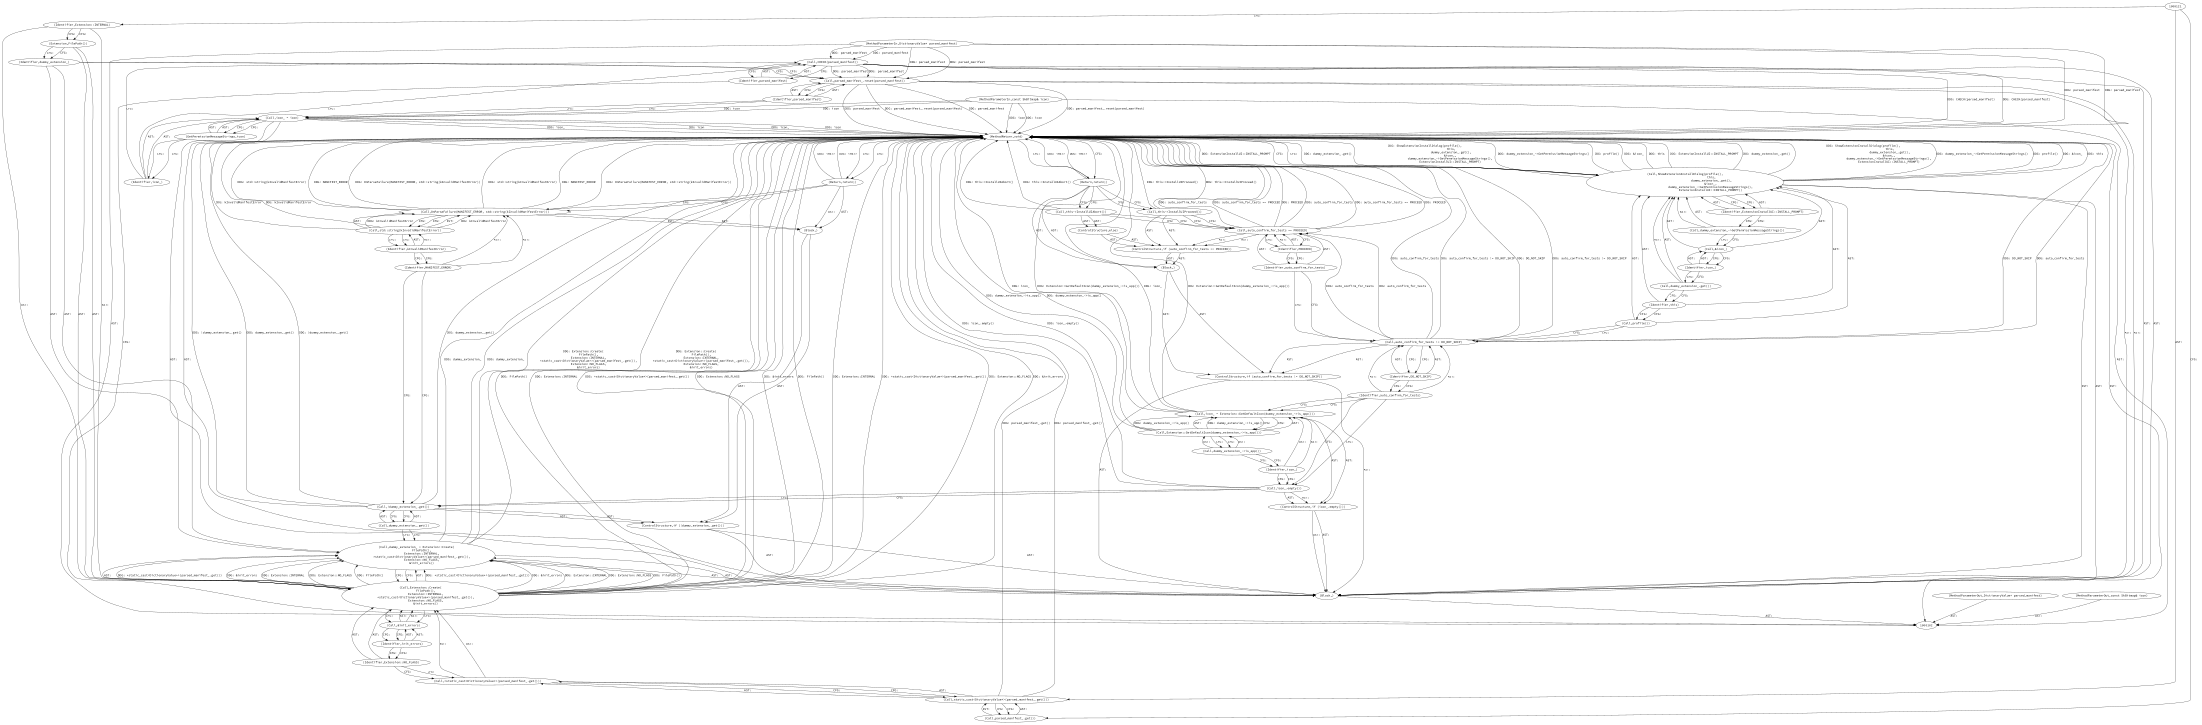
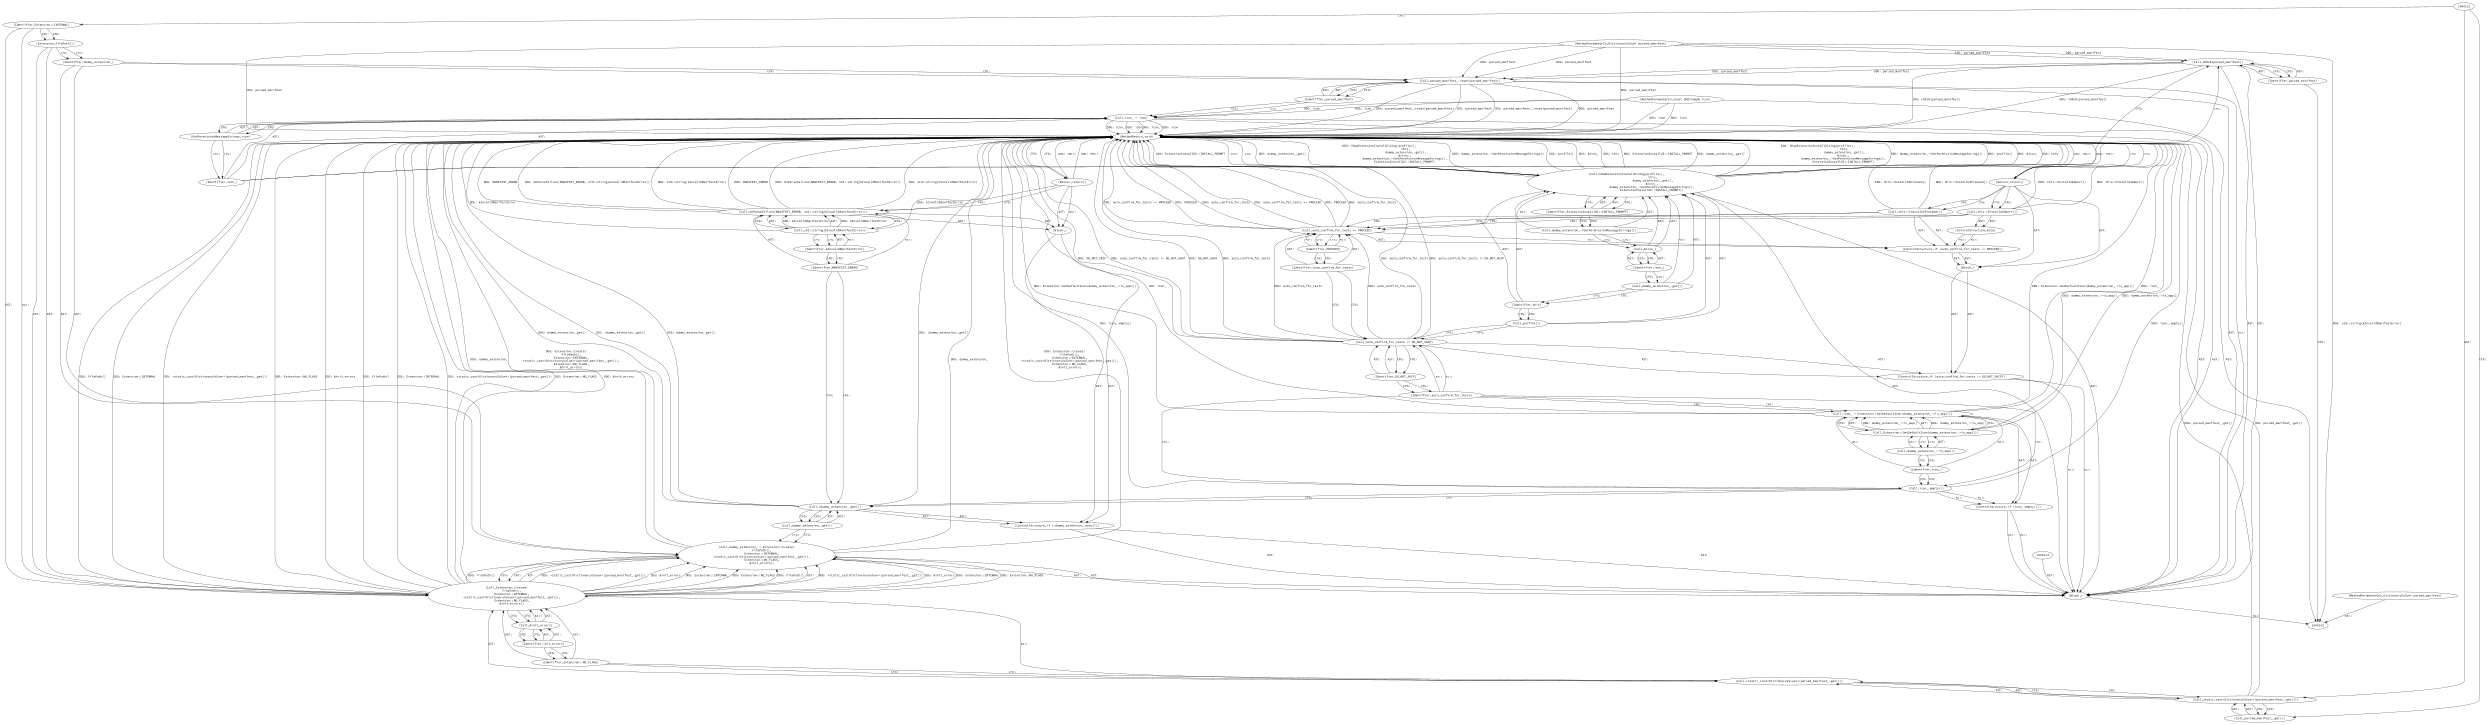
  digraph {
    fontname="Source Code Pro"
    node [fontname="Source Code Pro"]
    edge [fontname="Source Code Pro"]
    n1 [label="(MethodReturn,void)"]
    n2 [label="(Return,return;)"]
    n3 [label="(Return,return;)"]
    n4 [label="(Call,ShowExtensionInstallDialog(profile(),\n                              this,\n                              dummy_extension_.get(),\n                             &icon_,\n                             dummy_extension_->GetPermissionMessageStrings(),\n                             ExtensionInstallUI::INSTALL_PROMPT))"]
    1000102
    n6 [label="(Block,)"]
    n7 [label="(Call,OnParseFailure(MANIFEST_ERROR, std::string(kInvalidManifestError)))"]
    n8 [label="(Block,)"]
    n9 [label="(Call,this->InstallUIProceed())"]
    n10 [label="(Call,this->InstallUIAbort())"]
    n11 [label="(Block,)"]
    n12 [label="(Identifier,ExtensionInstallUI::INSTALL_PROMPT)"]
    n13 [label="(Identifier,Extension::INTERNAL)"]
    n14 [label="(Call,Extension::Create(\n      FilePath(),\n      Extension::INTERNAL,\n      *static_cast<DictionaryValue*>(parsed_manifest_.get()),\n      Extension::NO_FLAGS,\n      &init_errors))"]
    n15 [label="(Extension,FilePath())"]
    n16 [label="(Call,&init_errors)"]
    n17 [label="(Call,dummy_extension_ = Extension::Create(\n      FilePath(),\n      Extension::INTERNAL,\n      *static_cast<DictionaryValue*>(parsed_manifest_.get()),\n      Extension::NO_FLAGS,\n      &init_errors))"]
    n18 [label="(Identifier,dummy_extension_)"]
    n19 [label="(Call,parsed_manifest_.get())"]
    n20 [label="(Call,static_cast<DictionaryValue*>(parsed_manifest_.get()))"]
    n21 [label="(Call,*static_cast<DictionaryValue*>(parsed_manifest_.get()))"]
    1000121
    n23 [label="(Identifier,Extension::NO_FLAGS)"]
    n24 [label="(Identifier,init_errors)"]
-   n25 [label="(ControlStructure,if (!dummy_extension_.get()))"]
+   n25 [label="(ControlStructure,if (!dummy_extension_.auto()))"]
    n26 [label="(Call,!dummy_extension_.get())"]
    n27 [label="(Call,dummy_extension_.get())"]
    n28 [label="(Identifier,MANIFEST_ERROR)"]
    n29 [label="(Call,std::string(kInvalidManifestError))"]
    n30 [label="(Identifier,kInvalidManifestError)"]
    n31 [label="(ControlStructure,if (icon_.empty()))"]
    n32 [label="(Call,icon_.empty())"]
    n33 [label="(Call,Extension::GetDefaultIcon(dummy_extension_->is_app()))"]
    n34 [label="(Call,dummy_extension_->is_app())"]
    n35 [label="(Call,icon_ = Extension::GetDefaultIcon(dummy_extension_->is_app()))"]
    n36 [label="(Identifier,icon_)"]
    n37 [label="(MethodParameterIn,DictionaryValue* parsed_manifest)"]
    n38 [label="(Call,CHECK(parsed_manifest))"]
    n39 [label="(Call,parsed_manifest_.reset(parsed_manifest))"]
    n40 [label="(Identifier,parsed_manifest)"]
    n41 [label="(Identifier,parsed_manifest)"]
    n42 [label="(MethodParameterOut,DictionaryValue* parsed_manifest)"]
    n43 [label="(MethodParameterIn,const SkBitmap& icon)"]
    n44 [label="(Call,icon_ = icon)"]
    n45 [label="(GetPermissionMessageStrings,icon)"]
-   n46 [label="(MethodParameterOut,const SkBitmap& icon)"]
    n47 [label="(ControlStructure,if (auto_confirm_for_tests != DO_NOT_SKIP))"]
    n48 [label="(Identifier,DO_NOT_SKIP)"]
    n49 [label="(Call,auto_confirm_for_tests != DO_NOT_SKIP)"]
    n50 [label="(Identifier,auto_confirm_for_tests)"]
    n51 [label="(Call,auto_confirm_for_tests == PROCEED)"]
    n52 [label="(Identifier,PROCEED)"]
    n53 [label="(ControlStructure,if (auto_confirm_for_tests == PROCEED))"]
    n54 [label="(Identifier,auto_confirm_for_tests)"]
    n55 [label="(ControlStructure,else)"]
    n56 [label="(Call,dummy_extension_->GetPermissionMessageStrings())"]
    n57 [label="(Call,profile())"]
    n58 [label="(Identifier,this)"]
    n59 [label="(Call,dummy_extension_.get())"]
    n60 [label="(Call,&icon_)"]
    n61 [label="(Identifier,icon_)"]
    n62 [label="(Identifier,icon_)"]
+   1000113
    n1 -> n2 [label="CFG: "]
    n1 -> n2 [label="CFG: "]
    n1 -> n3 [label="CFG: "]
    n1 -> n3 [label="CFG: "]
    n1 -> n4 [label="CFG: "]
    n1 -> n4 [label="CFG: "]
-   n1 -> 1000102 [label="AST: "]
    n2 -> n1 [label="DDG: <RET>"]
    n2 -> n1 [label="DDG: <RET>"]
    n2 -> n6 [label="AST: "]
    n2 -> n6 [label="AST: "]
    n2 -> n7 [label="CFG: "]
    n2 -> n7 [label="CFG: "]
    n3 -> n1 [label="DDG: <RET>"]
    n3 -> n1 [label="DDG: <RET>"]
    n3 -> n8 [label="AST: "]
    n3 -> n8 [label="AST: "]
    n3 -> n9 [label="CFG: "]
    n3 -> n9 [label="CFG: "]
    n3 -> n10 [label="CFG: "]
    n3 -> n10 [label="CFG: "]
    n4 -> n1 [label="DDG: dummy_extension_.get()"]
    n4 -> n1 [label="DDG: ShowExtensionInstallDialog(profile(),\n                              this,\n                              dummy_extension_.get(),\n                             &icon_,\n                             dummy_extension_->GetPermissionMessageStrings(),\n                             ExtensionInstallUI::INSTALL_PROMPT)"]
    n4 -> n1 [label="DDG: dummy_extension_->GetPermissionMessageStrings()"]
    n4 -> n1 [label="DDG: profile()"]
    n4 -> n1 [label="DDG: &icon_"]
    n4 -> n1 [label="DDG: this"]
    n4 -> n1 [label="DDG: ExtensionInstallUI::INSTALL_PROMPT"]
    n4 -> n1 [label="DDG: dummy_extension_.get()"]
    n4 -> n1 [label="DDG: ShowExtensionInstallDialog(profile(),\n                              this,\n                              dummy_extension_.get(),\n                             &icon_,\n                             dummy_extension_->GetPermissionMessageStrings(),\n                             ExtensionInstallUI::INSTALL_PROMPT)"]
    n4 -> n1 [label="DDG: dummy_extension_->GetPermissionMessageStrings()"]
    n4 -> n1 [label="DDG: profile()"]
    n4 -> n1 [label="DDG: &icon_"]
    n4 -> n1 [label="DDG: this"]
    n4 -> n1 [label="DDG: ExtensionInstallUI::INSTALL_PROMPT"]
    n4 -> n11 [label="AST: "]
    n4 -> n11 [label="AST: "]
    n4 -> n12 [label="CFG: "]
    n4 -> n12 [label="CFG: "]
    n6 -> n25 [label="AST: "]
    n6 -> n25 [label="AST: "]
    n7 -> n1 [label="DDG: OnParseFailure(MANIFEST_ERROR, std::string(kInvalidManifestError))"]
    n7 -> n1 [label="DDG: std::string(kInvalidManifestError)"]
    n7 -> n1 [label="DDG: MANIFEST_ERROR"]
    n7 -> n1 [label="DDG: OnParseFailure(MANIFEST_ERROR, std::string(kInvalidManifestError))"]
    n7 -> n1 [label="DDG: std::string(kInvalidManifestError)"]
    n7 -> n1 [label="DDG: MANIFEST_ERROR"]
    n7 -> n6 [label="AST: "]
    n7 -> n6 [label="AST: "]
    n7 -> n29 [label="CFG: "]
    n7 -> n29 [label="CFG: "]
    n8 -> n47 [label="AST: "]
    n8 -> n47 [label="AST: "]
    n9 -> n1 [label="DDG: this->InstallUIProceed()"]
    n9 -> n1 [label="DDG: this->InstallUIProceed()"]
    n9 -> n51 [label="CFG: "]
    n9 -> n51 [label="CFG: "]
    n9 -> n53 [label="AST: "]
    n9 -> n53 [label="AST: "]
    n10 -> n1 [label="DDG: this->InstallUIAbort()"]
    n10 -> n1 [label="DDG: this->InstallUIAbort()"]
    n10 -> n51 [label="CFG: "]
    n10 -> n51 [label="CFG: "]
    n10 -> n55 [label="AST: "]
    n10 -> n55 [label="AST: "]
    n11 -> 1000102 [label="AST: "]
    n12 -> n4 [label="AST: "]
    n12 -> n4 [label="AST: "]
    n12 -> n56 [label="CFG: "]
    n12 -> n56 [label="CFG: "]
    n13 -> n14 [label="AST: "]
    n13 -> n14 [label="AST: "]
    n13 -> n15 [label="CFG: "]
    n13 -> n15 [label="CFG: "]
    n14 -> n1 [label="DDG: FilePath()"]
    n14 -> n1 [label="DDG: Extension::INTERNAL"]
    n14 -> n1 [label="DDG: *static_cast<DictionaryValue*>(parsed_manifest_.get())"]
    n14 -> n1 [label="DDG: Extension::NO_FLAGS"]
    n14 -> n1 [label="DDG: &init_errors"]
    n14 -> n1 [label="DDG: FilePath()"]
    n14 -> n1 [label="DDG: Extension::INTERNAL"]
    n14 -> n1 [label="DDG: *static_cast<DictionaryValue*>(parsed_manifest_.get())"]
    n14 -> n1 [label="DDG: Extension::NO_FLAGS"]
    n14 -> n1 [label="DDG: &init_errors"]
    n14 -> n16 [label="CFG: "]
    n14 -> n16 [label="CFG: "]
    n14 -> n17 [label="AST: "]
    n14 -> n17 [label="DDG: *static_cast<DictionaryValue*>(parsed_manifest_.get())"]
    n14 -> n17 [label="DDG: &init_errors"]
    n14 -> n17 [label="DDG: Extension::INTERNAL"]
    n14 -> n17 [label="DDG: Extension::NO_FLAGS"]
    n14 -> n17 [label="DDG: FilePath()"]
    n14 -> n17 [label="AST: "]
    n14 -> n17 [label="DDG: *static_cast<DictionaryValue*>(parsed_manifest_.get())"]
    n14 -> n17 [label="DDG: &init_errors"]
    n14 -> n17 [label="DDG: Extension::INTERNAL"]
    n14 -> n17 [label="DDG: Extension::NO_FLAGS"]
    n14 -> n17 [label="DDG: FilePath()"]
    n15 -> n14 [label="AST: "]
    n15 -> n14 [label="AST: "]
    n15 -> n18 [label="CFG: "]
    n15 -> n18 [label="CFG: "]
    n16 -> n14 [label="AST: "]
    n16 -> n14 [label="AST: "]
    n16 -> n24 [label="CFG: "]
    n16 -> n24 [label="CFG: "]
    n17 -> n1 [label="DDG: dummy_extension_"]
    n17 -> n1 [label="DDG: Extension::Create(\n      FilePath(),\n      Extension::INTERNAL,\n      *static_cast<DictionaryValue*>(parsed_manifest_.get()),\n      Extension::NO_FLAGS,\n      &init_errors)"]
    n17 -> n1 [label="DDG: dummy_extension_"]
    n17 -> n1 [label="DDG: Extension::Create(\n      FilePath(),\n      Extension::INTERNAL,\n      *static_cast<DictionaryValue*>(parsed_manifest_.get()),\n      Extension::NO_FLAGS,\n      &init_errors)"]
    n17 -> n11 [label="AST: "]
    n17 -> n11 [label="AST: "]
    n17 -> n14 [label="CFG: "]
    n17 -> n14 [label="CFG: "]
    n18 -> n17 [label="AST: "]
    n18 -> n17 [label="AST: "]
    n18 -> n39 [label="CFG: "]
    n18 -> n39 [label="CFG: "]
    n19 -> n20 [label="AST: "]
    n19 -> n20 [label="AST: "]
    n20 -> n1 [label="DDG: parsed_manifest_.get()"]
    n20 -> n1 [label="DDG: parsed_manifest_.get()"]
    n20 -> n19 [label="CFG: "]
    n20 -> n19 [label="CFG: "]
    n20 -> n21 [label="AST: "]
    n20 -> n21 [label="AST: "]
    n21 -> n14 [label="AST: "]
    n21 -> n14 [label="AST: "]
    n21 -> n20 [label="CFG: "]
    n21 -> n20 [label="CFG: "]
    1000121 -> n13 [label="CFG: "]
    1000121 -> n19 [label="CFG: "]
    1000121 -> n20 [label="AST: "]
    n23 -> n14 [label="AST: "]
    n23 -> n14 [label="AST: "]
    n23 -> n21 [label="CFG: "]
    n23 -> n21 [label="CFG: "]
    n24 -> n16 [label="AST: "]
    n24 -> n16 [label="AST: "]
    n24 -> n23 [label="CFG: "]
    n24 -> n23 [label="CFG: "]
    n25 -> n11 [label="AST: "]
    n25 -> n11 [label="AST: "]
    n26 -> n1 [label="DDG: !dummy_extension_.get()"]
    n26 -> n1 [label="DDG: dummy_extension_.get()"]
    n26 -> n1 [label="DDG: !dummy_extension_.get()"]
    n26 -> n1 [label="DDG: dummy_extension_.get()"]
    n26 -> n25 [label="AST: "]
    n26 -> n25 [label="AST: "]
    n26 -> n27 [label="CFG: "]
    n26 -> n27 [label="CFG: "]
    n27 -> n17 [label="CFG: "]
    n27 -> n17 [label="CFG: "]
    n27 -> n26 [label="AST: "]
    n27 -> n26 [label="AST: "]
    n28 -> n7 [label="AST: "]
    n28 -> n7 [label="AST: "]
    n28 -> n26 [label="CFG: "]
    n28 -> n26 [label="CFG: "]
    n29 -> n1 [label="DDG: kInvalidManifestError"]
    n29 -> n1 [label="DDG: kInvalidManifestError"]
    n29 -> n7 [label="AST: "]
    n29 -> n7 [label="DDG: kInvalidManifestError"]
    n29 -> n7 [label="AST: "]
    n29 -> n7 [label="DDG: kInvalidManifestError"]
    n29 -> n30 [label="CFG: "]
    n29 -> n30 [label="CFG: "]
    n30 -> n28 [label="CFG: "]
    n30 -> n28 [label="CFG: "]
    n30 -> n29 [label="AST: "]
    n30 -> n29 [label="AST: "]
    n31 -> n11 [label="AST: "]
    n31 -> n11 [label="AST: "]
    n32 -> n1 [label="DDG: icon_.empty()"]
    n32 -> n1 [label="DDG: icon_.empty()"]
    n32 -> n26 [label="CFG: "]
    n32 -> n26 [label="CFG: "]
    n32 -> n31 [label="AST: "]
    n32 -> n31 [label="AST: "]
    n33 -> n1 [label="DDG: dummy_extension_->is_app()"]
    n33 -> n1 [label="DDG: dummy_extension_->is_app()"]
    n33 -> n34 [label="CFG: "]
    n33 -> n34 [label="CFG: "]
    n33 -> n35 [label="AST: "]
    n33 -> n35 [label="DDG: dummy_extension_->is_app()"]
    n33 -> n35 [label="AST: "]
    n33 -> n35 [label="DDG: dummy_extension_->is_app()"]
    n34 -> n33 [label="AST: "]
    n34 -> n33 [label="AST: "]
    n34 -> n36 [label="CFG: "]
    n34 -> n36 [label="CFG: "]
    n35 -> n1 [label="DDG: Extension::GetDefaultIcon(dummy_extension_->is_app())"]
    n35 -> n1 [label="DDG: icon_"]
    n35 -> n1 [label="DDG: Extension::GetDefaultIcon(dummy_extension_->is_app())"]
    n35 -> n1 [label="DDG: icon_"]
    n35 -> n31 [label="AST: "]
    n35 -> n31 [label="AST: "]
    n35 -> n33 [label="CFG: "]
    n35 -> n33 [label="CFG: "]
    n36 -> n32 [label="CFG: "]
    n36 -> n32 [label="CFG: "]
    n36 -> n35 [label="AST: "]
    n36 -> n35 [label="AST: "]
    n37 -> n1 [label="DDG: parsed_manifest"]
    n37 -> n1 [label="DDG: parsed_manifest"]
-   n37 -> 1000102 [label="AST: "]
+   n37 -> 1000102 [label="DDG: std::string(kInvalidManifestError)"]
    n37 -> n38 [label="DDG: parsed_manifest"]
    n37 -> n38 [label="DDG: parsed_manifest"]
    n37 -> n39 [label="DDG: parsed_manifest"]
    n37 -> n39 [label="DDG: parsed_manifest"]
    n38 -> n1 [label="DDG: CHECK(parsed_manifest)"]
    n38 -> n1 [label="DDG: CHECK(parsed_manifest)"]
    n38 -> n11 [label="AST: "]
    n38 -> n11 [label="AST: "]
    n38 -> n39 [label="DDG: parsed_manifest"]
    n38 -> n39 [label="DDG: parsed_manifest"]
    n38 -> n40 [label="CFG: "]
    n38 -> n40 [label="CFG: "]
    n39 -> n1 [label="DDG: parsed_manifest"]
    n39 -> n1 [label="DDG: parsed_manifest_.reset(parsed_manifest)"]
    n39 -> n1 [label="DDG: parsed_manifest"]
    n39 -> n1 [label="DDG: parsed_manifest_.reset(parsed_manifest)"]
    n39 -> n11 [label="AST: "]
    n39 -> n11 [label="AST: "]
    n39 -> n41 [label="CFG: "]
    n39 -> n41 [label="CFG: "]
    n40 -> 1000102 [label="CFG: "]
    n40 -> n38 [label="AST: "]
    n40 -> n38 [label="AST: "]
    n41 -> n39 [label="AST: "]
    n41 -> n39 [label="AST: "]
    n41 -> n44 [label="CFG: "]
    n41 -> n44 [label="CFG: "]
    n42 -> 1000102 [label="AST: "]
    n43 -> n1 [label="DDG: icon"]
    n43 -> n1 [label="DDG: icon"]
    n43 -> 1000102 [label="AST: "]
    n43 -> n44 [label="DDG: icon"]
    n43 -> n44 [label="DDG: icon"]
    n44 -> n1 [label="DDG: icon"]
    n44 -> n1 [label="DDG: icon_"]
    n44 -> n1 [label="DDG: icon"]
    n44 -> n1 [label="DDG: icon_"]
    n44 -> n11 [label="AST: "]
    n44 -> n11 [label="AST: "]
    n44 -> n45 [label="CFG: "]
    n44 -> n45 [label="CFG: "]
    n45 -> n44 [label="AST: "]
    n45 -> n44 [label="AST: "]
    n45 -> n62 [label="CFG: "]
    n45 -> n62 [label="CFG: "]
-   n46 -> 1000102 [label="AST: "]
    n47 -> n11 [label="AST: "]
    n47 -> n11 [label="AST: "]
    n48 -> n49 [label="AST: "]
    n48 -> n49 [label="AST: "]
    n48 -> n50 [label="CFG: "]
    n48 -> n50 [label="CFG: "]
    n49 -> n1 [label="DDG: auto_confirm_for_tests != DO_NOT_SKIP"]
    n49 -> n1 [label="DDG: DO_NOT_SKIP"]
    n49 -> n1 [label="DDG: auto_confirm_for_tests"]
    n49 -> n1 [label="DDG: auto_confirm_for_tests != DO_NOT_SKIP"]
    n49 -> n1 [label="DDG: DO_NOT_SKIP"]
    n49 -> n1 [label="DDG: auto_confirm_for_tests"]
    n49 -> n47 [label="AST: "]
    n49 -> n47 [label="AST: "]
    n49 -> n48 [label="CFG: "]
    n49 -> n48 [label="CFG: "]
    n49 -> n51 [label="DDG: auto_confirm_for_tests"]
    n49 -> n51 [label="DDG: auto_confirm_for_tests"]
    n50 -> n32 [label="CFG: "]
    n50 -> n32 [label="CFG: "]
    n50 -> n35 [label="CFG: "]
    n50 -> n35 [label="CFG: "]
    n50 -> n49 [label="AST: "]
    n50 -> n49 [label="AST: "]
    n51 -> n1 [label="DDG: PROCEED"]
    n51 -> n1 [label="DDG: auto_confirm_for_tests"]
    n51 -> n1 [label="DDG: auto_confirm_for_tests == PROCEED"]
    n51 -> n1 [label="DDG: PROCEED"]
    n51 -> n1 [label="DDG: auto_confirm_for_tests"]
    n51 -> n1 [label="DDG: auto_confirm_for_tests == PROCEED"]
    n51 -> n52 [label="CFG: "]
    n51 -> n52 [label="CFG: "]
    n51 -> n53 [label="AST: "]
    n51 -> n53 [label="AST: "]
    n52 -> n51 [label="AST: "]
    n52 -> n51 [label="AST: "]
    n52 -> n54 [label="CFG: "]
    n52 -> n54 [label="CFG: "]
    n53 -> n8 [label="AST: "]
    n53 -> n8 [label="AST: "]
    n54 -> n49 [label="CFG: "]
    n54 -> n49 [label="CFG: "]
    n54 -> n51 [label="AST: "]
    n54 -> n51 [label="AST: "]
    n55 -> n53 [label="AST: "]
    n55 -> n53 [label="AST: "]
    n56 -> n4 [label="AST: "]
    n56 -> n4 [label="AST: "]
    n56 -> n60 [label="CFG: "]
    n56 -> n60 [label="CFG: "]
    n57 -> n4 [label="AST: "]
    n57 -> n4 [label="AST: "]
    n57 -> n49 [label="CFG: "]
    n57 -> n49 [label="CFG: "]
    n58 -> n4 [label="AST: "]
    n58 -> n4 [label="AST: "]
    n58 -> n57 [label="CFG: "]
    n58 -> n57 [label="CFG: "]
    n59 -> n4 [label="AST: "]
    n59 -> n4 [label="AST: "]
    n59 -> n58 [label="CFG: "]
    n59 -> n58 [label="CFG: "]
    n60 -> n4 [label="AST: "]
    n60 -> n4 [label="AST: "]
    n60 -> n61 [label="CFG: "]
    n60 -> n61 [label="CFG: "]
    n61 -> n59 [label="CFG: "]
    n61 -> n59 [label="CFG: "]
    n61 -> n60 [label="AST: "]
    n61 -> n60 [label="AST: "]
    n62 -> n38 [label="CFG: "]
    n62 -> n38 [label="CFG: "]
    n62 -> n44 [label="AST: "]
    n62 -> n44 [label="AST: "]
+   1000113 -> n11 [label="AST: "]
  }
